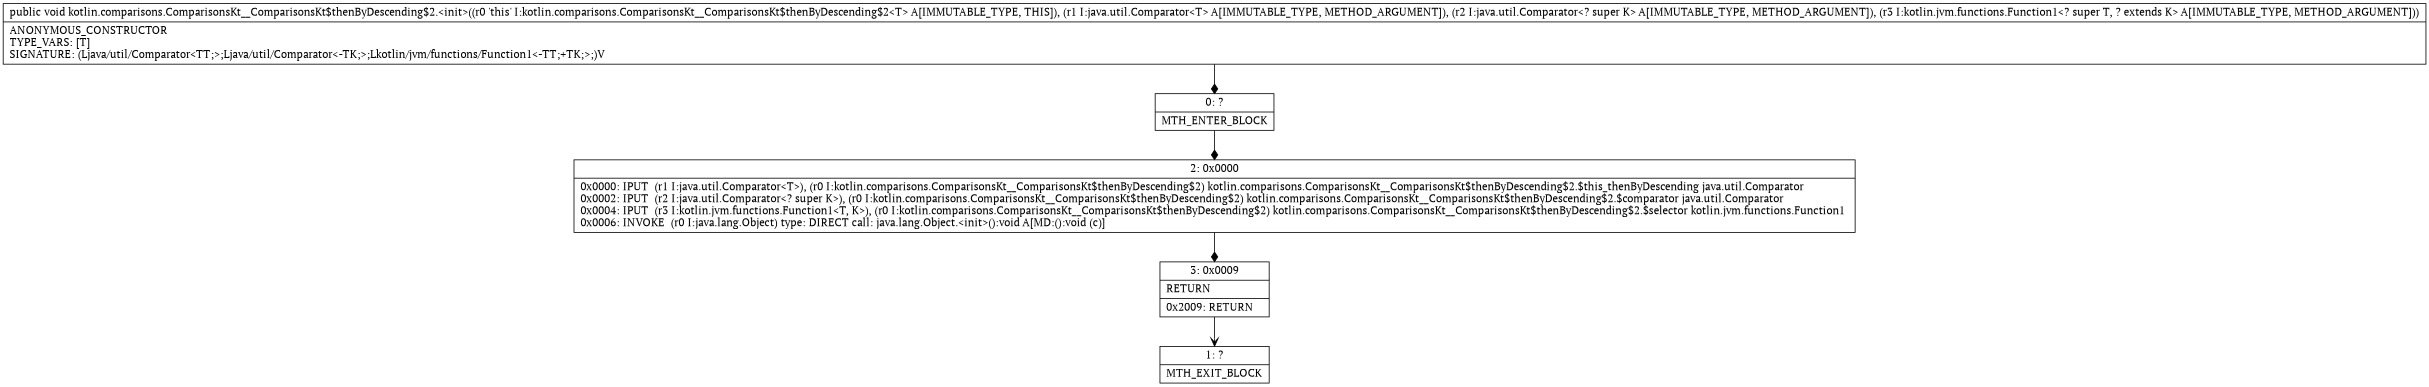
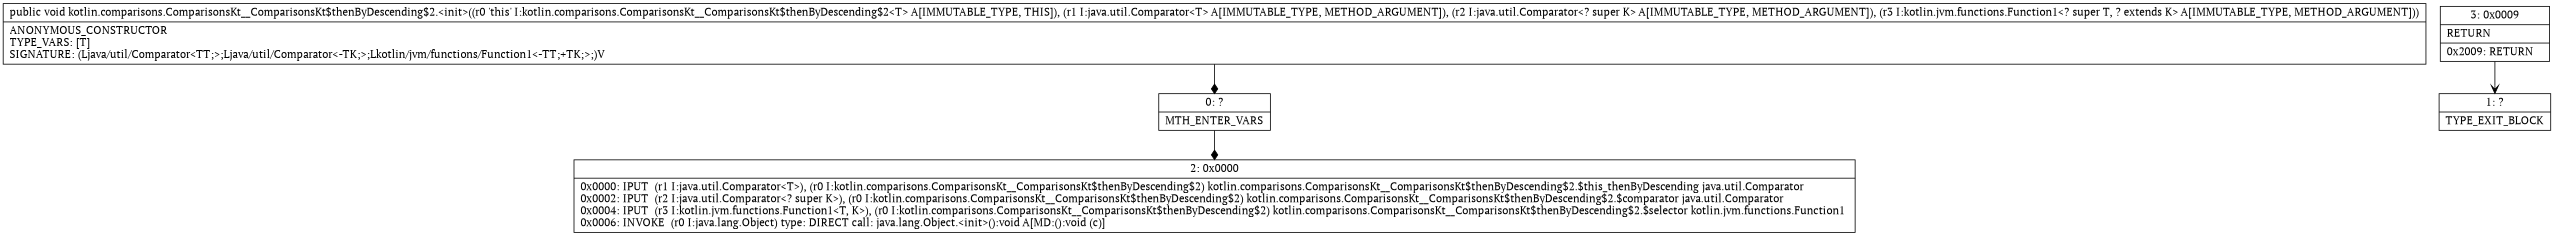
  digraph {
    fontname="PT Serif"
    node [fontname="PT Serif" shape=record]
    edge [arrowhead=diamond fontname="PT Serif"]
-   n1 [label="{0\:\ ?|MTH_ENTER_BLOCK\l}"]
+   n1 [label="{0\:\ ?|MTH_ENTER_VARS\l}"]
    n2 [label="{2\:\ 0x0000|0x0000: IPUT  (r1 I:java.util.Comparator\<T\>), (r0 I:kotlin.comparisons.ComparisonsKt__ComparisonsKt$thenByDescending$2) kotlin.comparisons.ComparisonsKt__ComparisonsKt$thenByDescending$2.$this_thenByDescending java.util.Comparator \l0x0002: IPUT  (r2 I:java.util.Comparator\<? super K\>), (r0 I:kotlin.comparisons.ComparisonsKt__ComparisonsKt$thenByDescending$2) kotlin.comparisons.ComparisonsKt__ComparisonsKt$thenByDescending$2.$comparator java.util.Comparator \l0x0004: IPUT  (r3 I:kotlin.jvm.functions.Function1\<T, K\>), (r0 I:kotlin.comparisons.ComparisonsKt__ComparisonsKt$thenByDescending$2) kotlin.comparisons.ComparisonsKt__ComparisonsKt$thenByDescending$2.$selector kotlin.jvm.functions.Function1 \l0x0006: INVOKE  (r0 I:java.lang.Object) type: DIRECT call: java.lang.Object.\<init\>():void A[MD:():void (c)]\l}"]
    n3 [label="{3\:\ 0x0009|RETURN\l|0x2009: RETURN   \l}"]
-   n4 [label="{1\:\ ?|MTH_EXIT_BLOCK\l}"]
+   n4 [label="{1\:\ ?|TYPE_EXIT_BLOCK\l}"]
    n5 [label="{public void kotlin.comparisons.ComparisonsKt__ComparisonsKt$thenByDescending$2.\<init\>((r0 'this' I:kotlin.comparisons.ComparisonsKt__ComparisonsKt$thenByDescending$2\<T\> A[IMMUTABLE_TYPE, THIS]), (r1 I:java.util.Comparator\<T\> A[IMMUTABLE_TYPE, METHOD_ARGUMENT]), (r2 I:java.util.Comparator\<? super K\> A[IMMUTABLE_TYPE, METHOD_ARGUMENT]), (r3 I:kotlin.jvm.functions.Function1\<? super T, ? extends K\> A[IMMUTABLE_TYPE, METHOD_ARGUMENT]))  | ANONYMOUS_CONSTRUCTOR\lTYPE_VARS: [T]\lSIGNATURE: (Ljava\/util\/Comparator\<TT;\>;Ljava\/util\/Comparator\<\-TK;\>;Lkotlin\/jvm\/functions\/Function1\<\-TT;+TK;\>;)V\l}"]
    n1 -> n2
-   n2 -> n3
    n3 -> n4 [arrowhead=vee]
    n5 -> n1
  }
